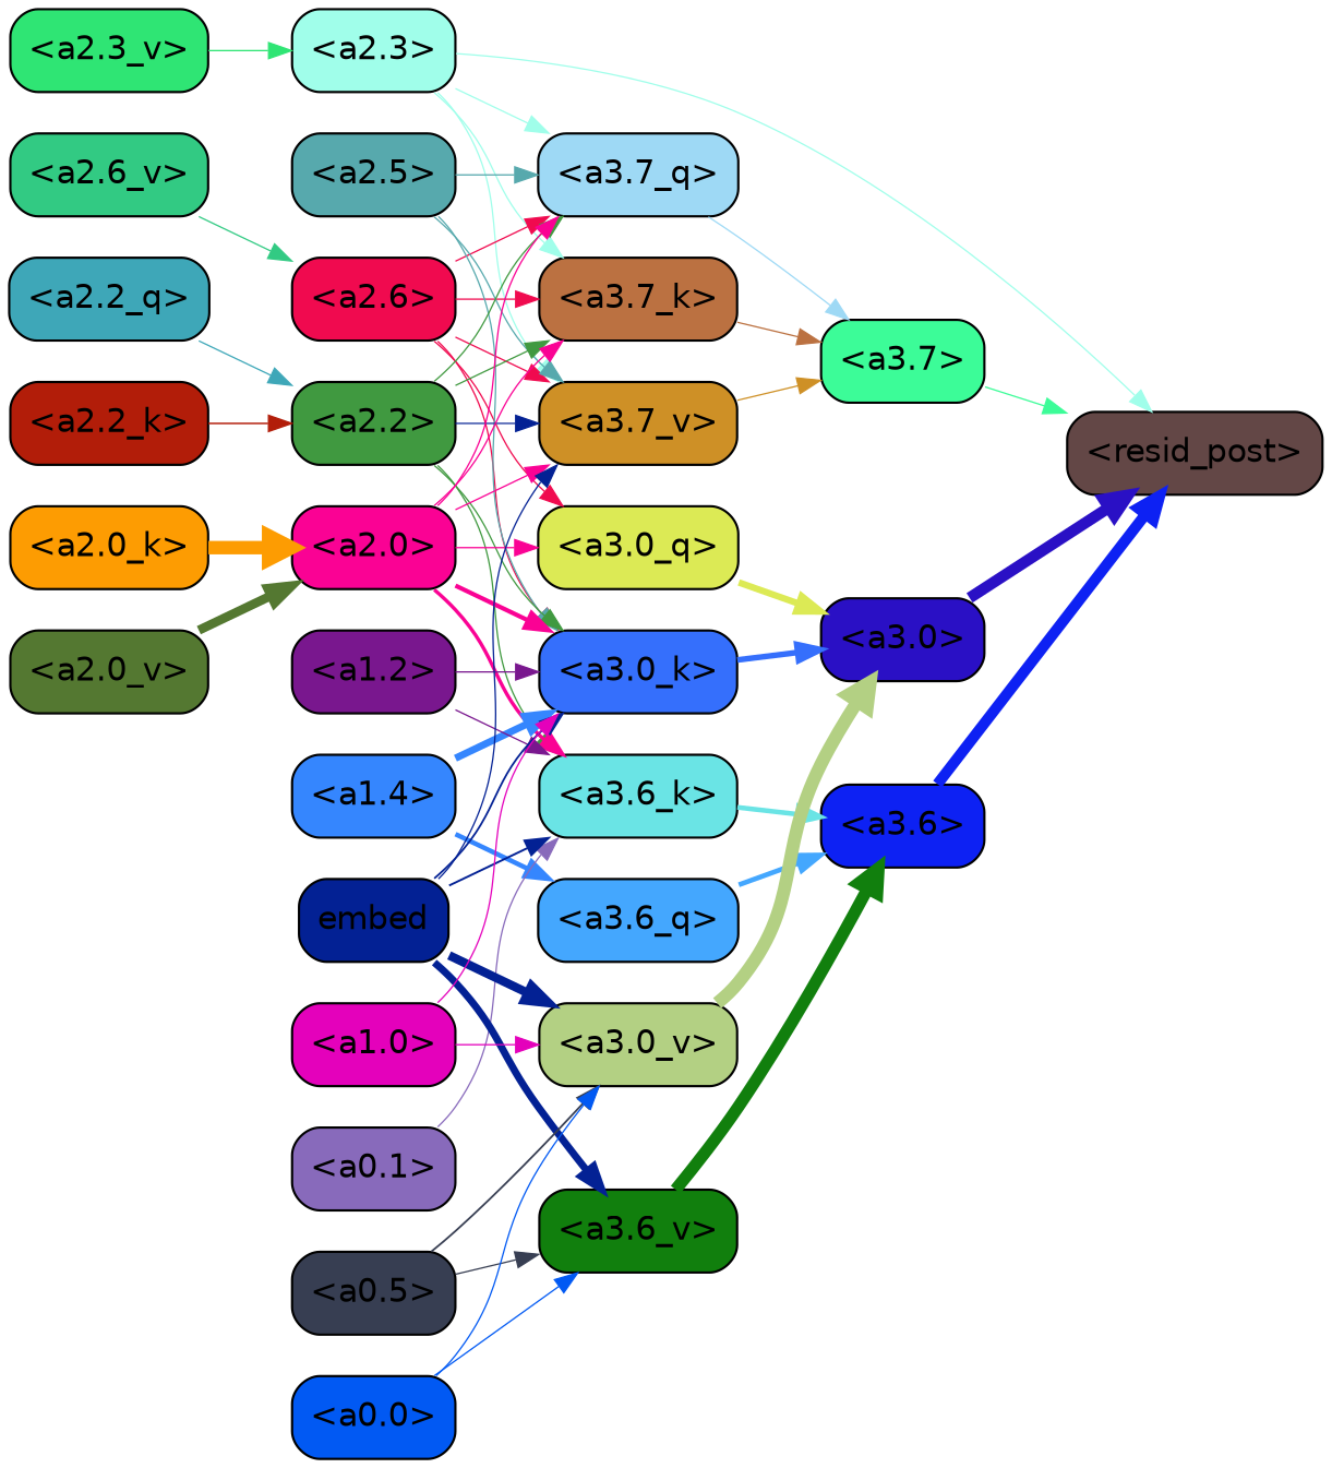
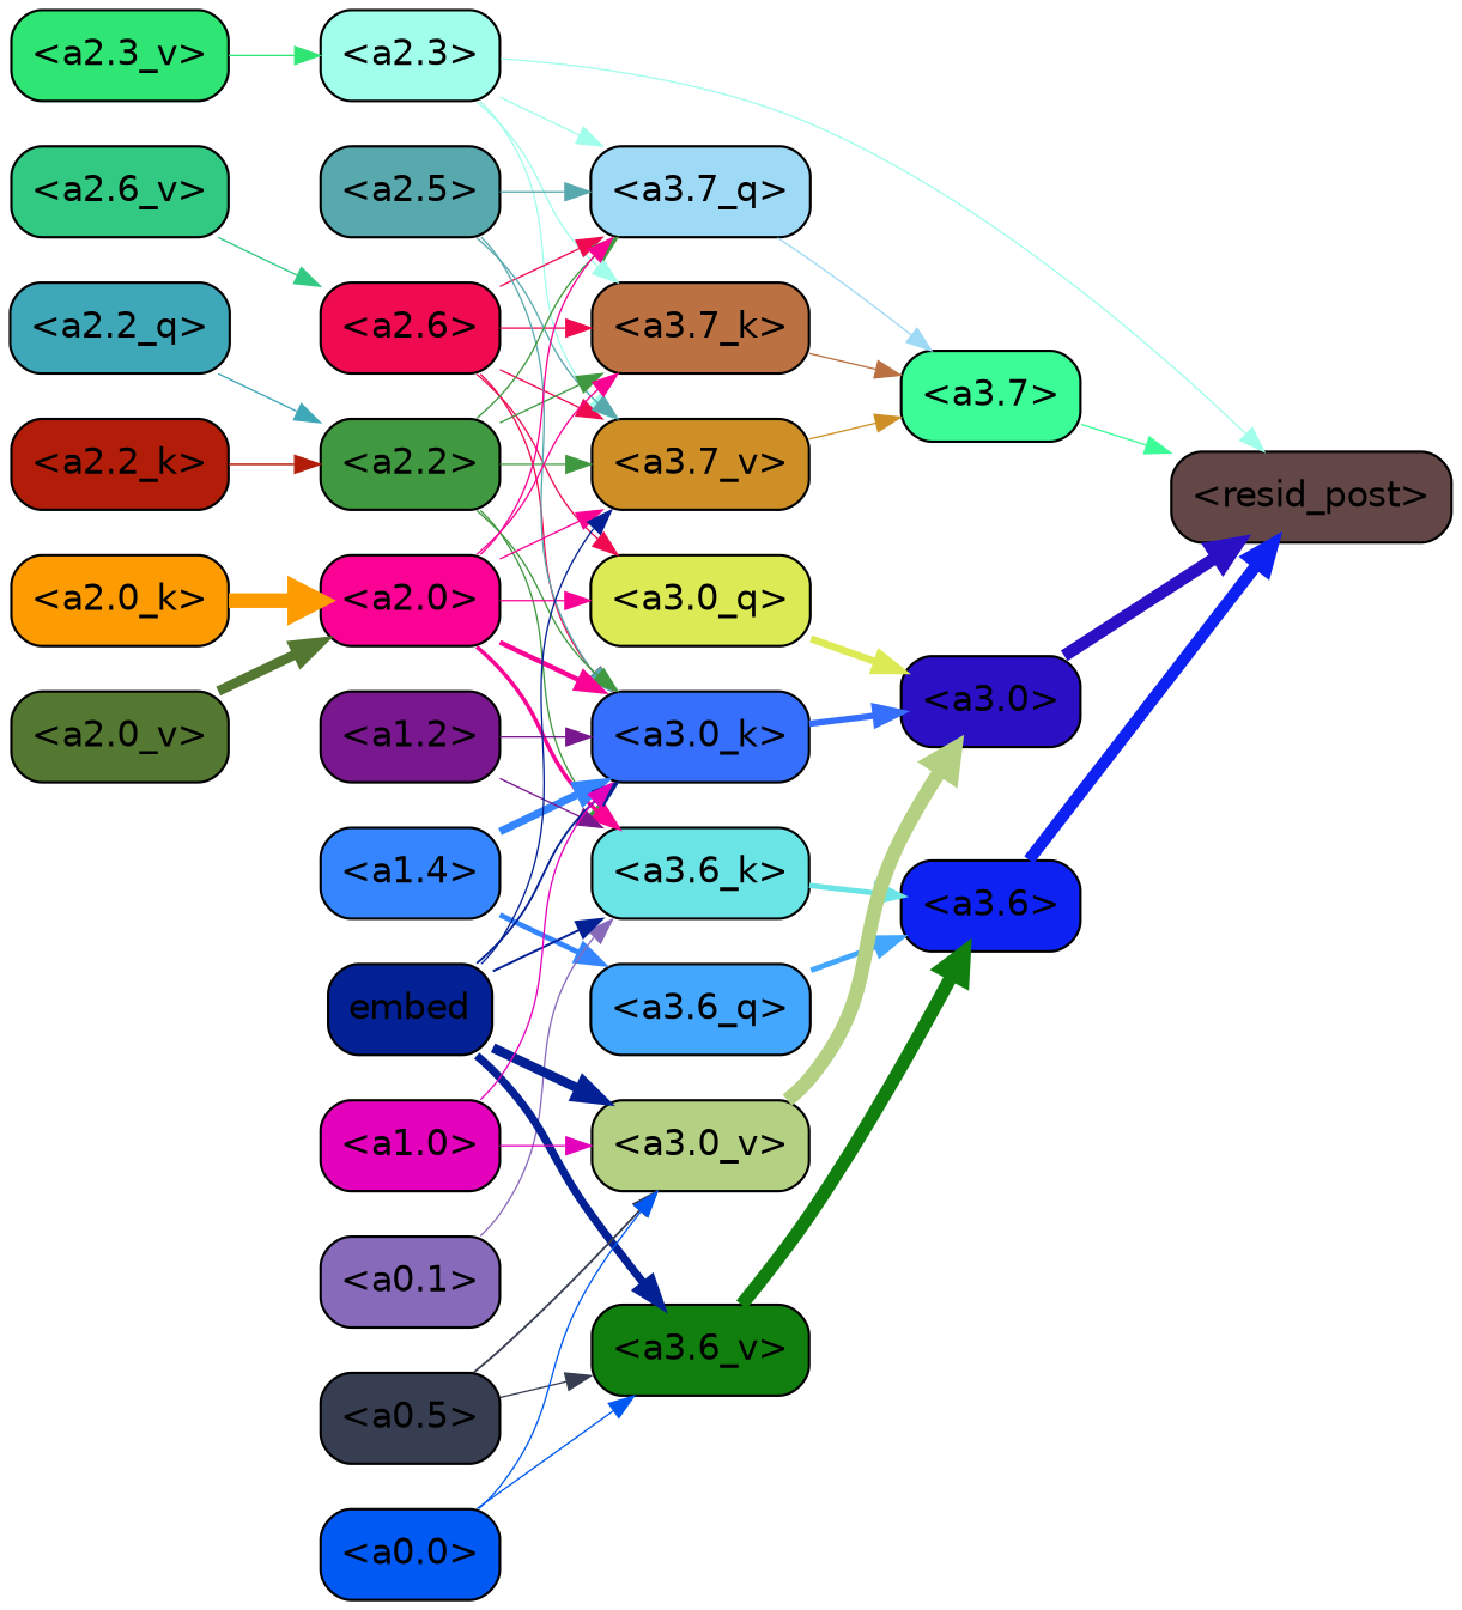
  strict digraph {
    rankdir=LR
    splines=true
    node [color=black fontname=Helvetica shape=box style="filled, rounded"]
    edge [color="#fa0294" penwidth=0.6]
    "<a3.7>" [fillcolor="#3cfc98"]
    "<resid_post>" [fillcolor="#634746"]
    "<a3.6>" [fillcolor="#0d21f3"]
    "<a3.0>" [fillcolor="#2a10c5"]
    "<a2.3>" [fillcolor="#a0feea"]
    "<a3.7_q>" [fillcolor="#9ed9f5"]
    "<a3.7_k>" [fillcolor="#bb7141"]
    "<a3.7_v>" [fillcolor="#ce9026"]
    "<a3.6_q>" [fillcolor="#44a7fe"]
    "<a3.0_q>" [fillcolor="#dcea55"]
    "<a3.6_k>" [fillcolor="#6ae4e5"]
    "<a3.0_k>" [fillcolor="#356ffc"]
    "<a3.6_v>" [fillcolor="#117f0d"]
    "<a3.0_v>" [fillcolor="#b3d083"]
    "<a2.6>" [fillcolor="#f00a4f"]
    "<a2.5>" [fillcolor="#57a9ad"]
    "<a2.2>" [fillcolor="#409940"]
    "<a2.0>" [fillcolor="#fa0294"]
    "<a1.4>" [fillcolor="#3586fe"]
    "<a1.2>" [fillcolor="#79178e"]
    "<a0.1>" [fillcolor="#886abb"]
    embed [fillcolor="#032194"]
    "<a1.0>" [fillcolor="#e401bb"]
    "<a0.5>" [fillcolor="#373e52"]
    "<a0.0>" [fillcolor="#0159f3"]
    "<a2.2_q>" [fillcolor="#3ea7b8"]
    "<a2.2_k>" [fillcolor="#b21d09"]
    "<a2.0_k>" [fillcolor="#fd9c02"]
    "<a2.6_v>" [fillcolor="#32ca83"]
    "<a2.3_v>" [fillcolor="#2fe574"]
    "<a2.0_v>" [fillcolor="#547831"]
    "<a3.7>" -> "<resid_post>" [color="#3cfc98"]
    "<a3.6>" -> "<resid_post>" [color="#0d21f3" penwidth=4.751592040061951]
    "<a3.0>" -> "<resid_post>" [color="#2a10c5" penwidth=4.904066681861877]
    "<a2.3>" -> "<resid_post>" [color="#a0feea"]
    "<a2.3>" -> "<a3.7_q>" [color="#a0feea"]
    "<a2.3>" -> "<a3.7_k>" [color="#a0feea" penwidth=0.6069068089127541]
    "<a2.3>" -> "<a3.7_v>" [color="#a0feea"]
    "<a3.7_q>" -> "<a3.7>" [color="#9ed9f5"]
    "<a3.7_k>" -> "<a3.7>" [color="#bb7141"]
    "<a3.7_v>" -> "<a3.7>" [color="#ce9026"]
    "<a3.6_q>" -> "<a3.6>" [color="#44a7fe" penwidth=2.160832464694977]
    "<a3.0_q>" -> "<a3.0>" [color="#dcea55" penwidth=2.870753765106201]
    "<a3.6_k>" -> "<a3.6>" [color="#6ae4e5" penwidth=2.13908451795578]
    "<a3.0_k>" -> "<a3.0>" [color="#356ffc" penwidth=2.520303964614868]
    "<a3.6_v>" -> "<a3.6>" [color="#117f0d" penwidth=5.297133803367615]
    "<a3.0_v>" -> "<a3.0>" [color="#b3d083" penwidth=5.680712580680847]
    "<a2.6>" -> "<a3.7_q>" [color="#f00a4f"]
    "<a2.6>" -> "<a3.7_k>" [color="#f00a4f"]
    "<a2.6>" -> "<a3.7_v>" [color="#f00a4f"]
    "<a2.6>" -> "<a3.0_q>" [color="#f00a4f"]
    "<a2.6>" -> "<a3.0_k>" [color="#f00a4f"]
    "<a2.5>" -> "<a3.7_q>" [color="#57a9ad"]
    "<a2.5>" -> "<a3.7_v>" [color="#57a9ad"]
    "<a2.5>" -> "<a3.0_k>" [color="#57a9ad"]
    "<a2.2>" -> "<a3.7_q>" [color="#409940"]
    "<a2.2>" -> "<a3.7_k>" [color="#409940"]
-   "<a2.2>" -> "<a3.7_v>" [color="#032194"]
+   "<a2.2>" -> "<a3.7_v>" [color="#409940"]
    "<a2.2>" -> "<a3.6_k>" [color="#409940"]
    "<a2.2>" -> "<a3.0_k>" [color="#409940"]
    "<a2.0>" -> "<a3.7_q>"
    "<a2.0>" -> "<a3.7_k>"
    "<a2.0>" -> "<a3.7_v>"
    "<a2.0>" -> "<a3.0_q>"
    "<a2.0>" -> "<a3.6_k>" [penwidth=1.564806342124939]
    "<a2.0>" -> "<a3.0_k>" [penwidth=1.9353990852832794]
    "<a1.4>" -> "<a3.6_q>" [color="#3586fe" penwidth=2.0727532356977463]
    "<a1.4>" -> "<a3.0_k>" [color="#3586fe" penwidth=3.1279823780059814]
    "<a1.2>" -> "<a3.6_k>" [color="#79178e"]
    "<a1.2>" -> "<a3.0_k>" [color="#79178e"]
    "<a0.1>" -> "<a3.6_k>" [color="#886abb"]
    embed -> "<a3.7_v>" [color="#032194"]
    embed -> "<a3.6_k>" [color="#032194" penwidth=0.8915999233722687]
    embed -> "<a3.0_k>" [color="#032194" penwidth=0.832088902592659]
    embed -> "<a3.6_v>" [color="#032194" penwidth=3.1840110421180725]
    embed -> "<a3.0_v>" [color="#032194" penwidth=3.8132747188210487]
    "<a1.0>" -> "<a3.0_k>" [color="#e401bb"]
    "<a1.0>" -> "<a3.0_v>" [color="#e401bb"]
    "<a0.5>" -> "<a3.6_v>" [color="#373e52"]
    "<a0.5>" -> "<a3.0_v>" [color="#373e52" penwidth=0.8331108838319778]
    "<a0.0>" -> "<a3.6_v>" [color="#0159f3"]
    "<a0.0>" -> "<a3.0_v>" [color="#0159f3"]
    "<a2.2_q>" -> "<a2.2>" [color="#3ea7b8"]
    "<a2.2_k>" -> "<a2.2>" [color="#b21d09" penwidth=0.6722683310508728]
    "<a2.0_k>" -> "<a2.0>" [color="#fd9c02" penwidth=5.859246134757996]
    "<a2.6_v>" -> "<a2.6>" [color="#32ca83"]
    "<a2.3_v>" -> "<a2.3>" [color="#2fe574"]
    "<a2.0_v>" -> "<a2.0>" [color="#547831" penwidth=3.9621697664260864]
  }
